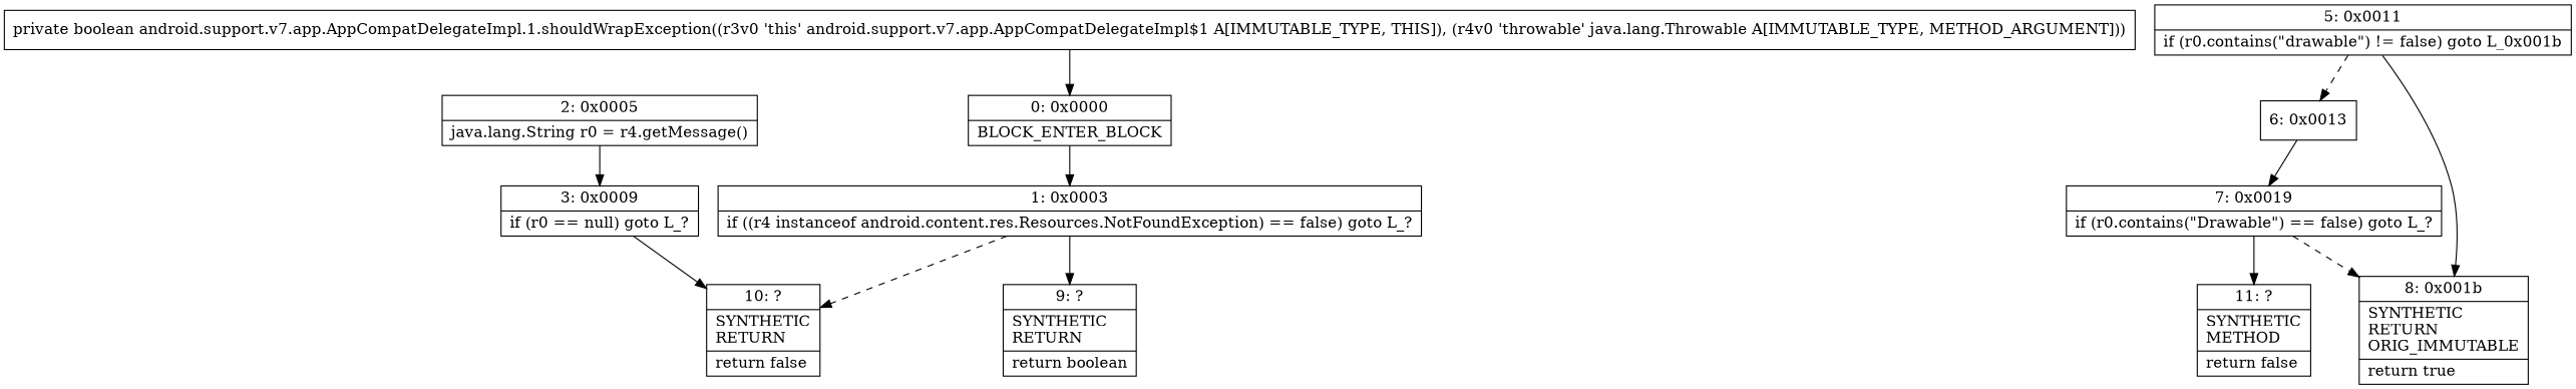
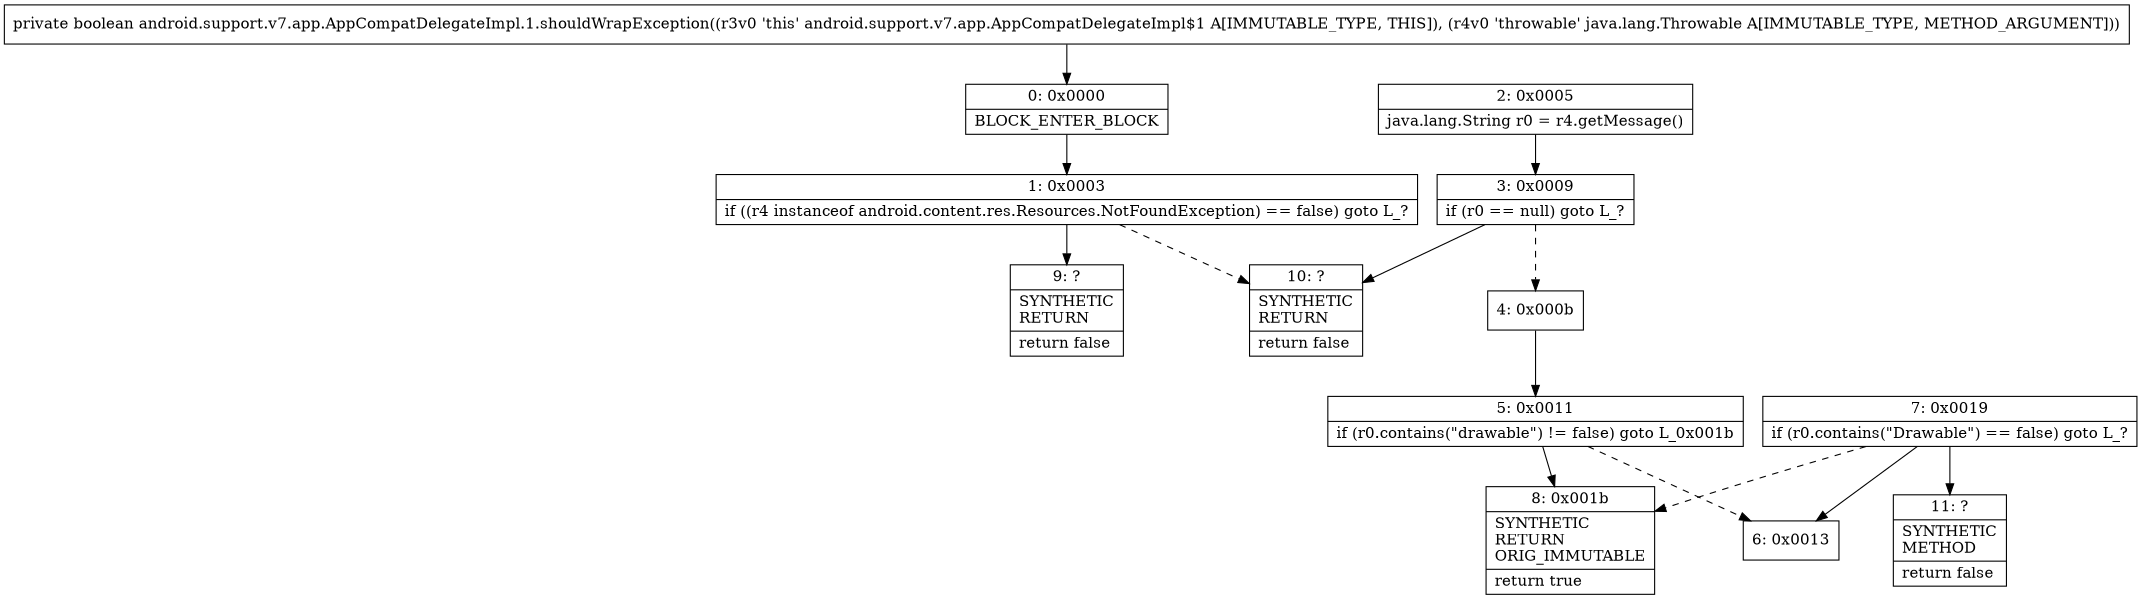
  digraph {
    node [shape=record]
    n1 [label="{0\:\ 0x0000|BLOCK_ENTER_BLOCK\l}"]
    n2 [label="{1\:\ 0x0003|if ((r4 instanceof android.content.res.Resources.NotFoundException) == false) goto L_?\l}"]
-   n3 [label="{9\:\ ?|SYNTHETIC\lRETURN\l|return boolean\l}"]
+   n3 [label="{9\:\ ?|SYNTHETIC\lRETURN\l|return false\l}"]
    n4 [label="{10\:\ ?|SYNTHETIC\lRETURN\l|return false\l}"]
    n5 [label="{2\:\ 0x0005|java.lang.String r0 = r4.getMessage()\l}"]
    n6 [label="{3\:\ 0x0009|if (r0 == null) goto L_?\l}"]
+   n7 [label="{4\:\ 0x000b}"]
    n8 [label="{5\:\ 0x0011|if (r0.contains(\"drawable\") != false) goto L_0x001b\l}"]
    n9 [label="{6\:\ 0x0013}"]
    n10 [label="{8\:\ 0x001b|SYNTHETIC\lRETURN\lORIG_IMMUTABLE\l|return true\l}"]
    n11 [label="{7\:\ 0x0019|if (r0.contains(\"Drawable\") == false) goto L_?\l}"]
    n12 [label="{11\:\ ?|SYNTHETIC\lMETHOD\l|return false\l}"]
    n13 [label="{private boolean android.support.v7.app.AppCompatDelegateImpl.1.shouldWrapException((r3v0 'this' android.support.v7.app.AppCompatDelegateImpl$1 A[IMMUTABLE_TYPE, THIS]), (r4v0 'throwable' java.lang.Throwable A[IMMUTABLE_TYPE, METHOD_ARGUMENT])) }"]
    n1 -> n2
    n2 -> n3
    n2 -> n4 [style=dashed]
    n5 -> n6
    n6 -> n4
+   n6 -> n7 [style=dashed]
+   n7 -> n8
    n8 -> n9 [style=dashed]
    n8 -> n10
-   n9 -> n11
+   n11 -> n9
    n11 -> n10 [style=dashed]
    n11 -> n12
    n13 -> n1
  }
